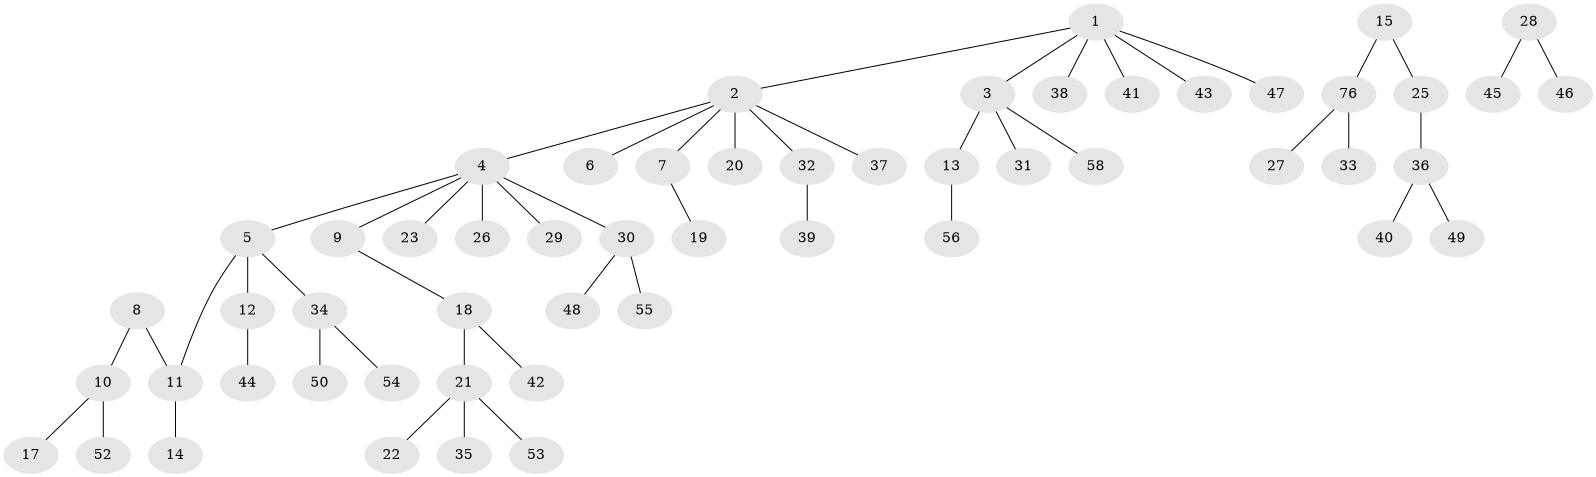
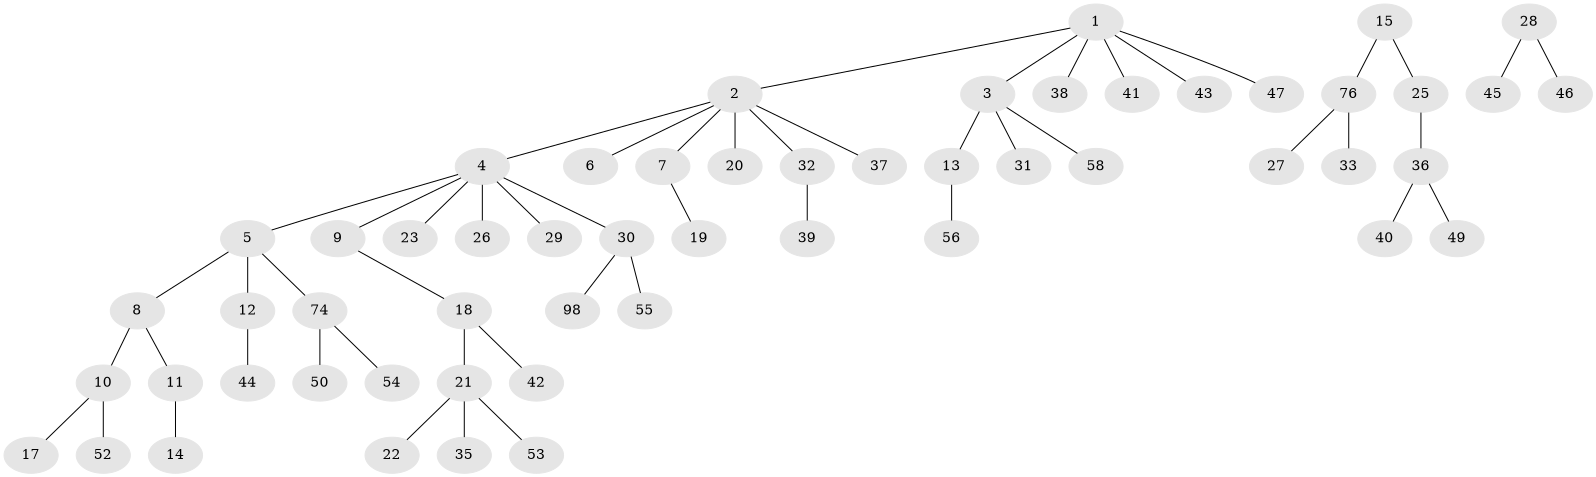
  graph {
    node [color=gray90 style=filled]
    1
    2
    3
    38
    41
    43
    47
    4
    6
    7
    20
    32
    37
    13
    31
    n16 [label=58]
    5
    9
    23
    26
    29
    30
    19
    39
    56
    n26 [label=76]
    15
    25
    8
    12
-   34
+   34 [label=74]
    18
-   48
+   48 [label=98]
    55
    10
    11
    44
    50
    54
    17
    52
    14
    28
    45
    46
    21
    42
    27
    33
    36
    22
    35
    53
    40
    49
    1 -- 2
    1 -- 3
    1 -- 38
    1 -- 41
    1 -- 43
    1 -- 47
    2 -- 4
    2 -- 6
    2 -- 7
    2 -- 20
    2 -- 32
    2 -- 37
    3 -- 13
    3 -- 31
    3 -- n16
    4 -- 5
    4 -- 9
    4 -- 23
    4 -- 26
    4 -- 29
    4 -- 30
    7 -- 19
    32 -- 39
    13 -- 56
-   5 -- 11
+   5 -- 8
    5 -- 12
    5 -- 34
    9 -- 18
    30 -- 48
    30 -- 55
    n26 -- 27
    n26 -- 33
    15 -- n26
    15 -- 25
    25 -- 36
    8 -- 10
    8 -- 11
    12 -- 44
    34 -- 50
    34 -- 54
    18 -- 21
    18 -- 42
    10 -- 17
    10 -- 52
    11 -- 14
    28 -- 45
    28 -- 46
    21 -- 22
    21 -- 35
    21 -- 53
    36 -- 40
    36 -- 49
  }
